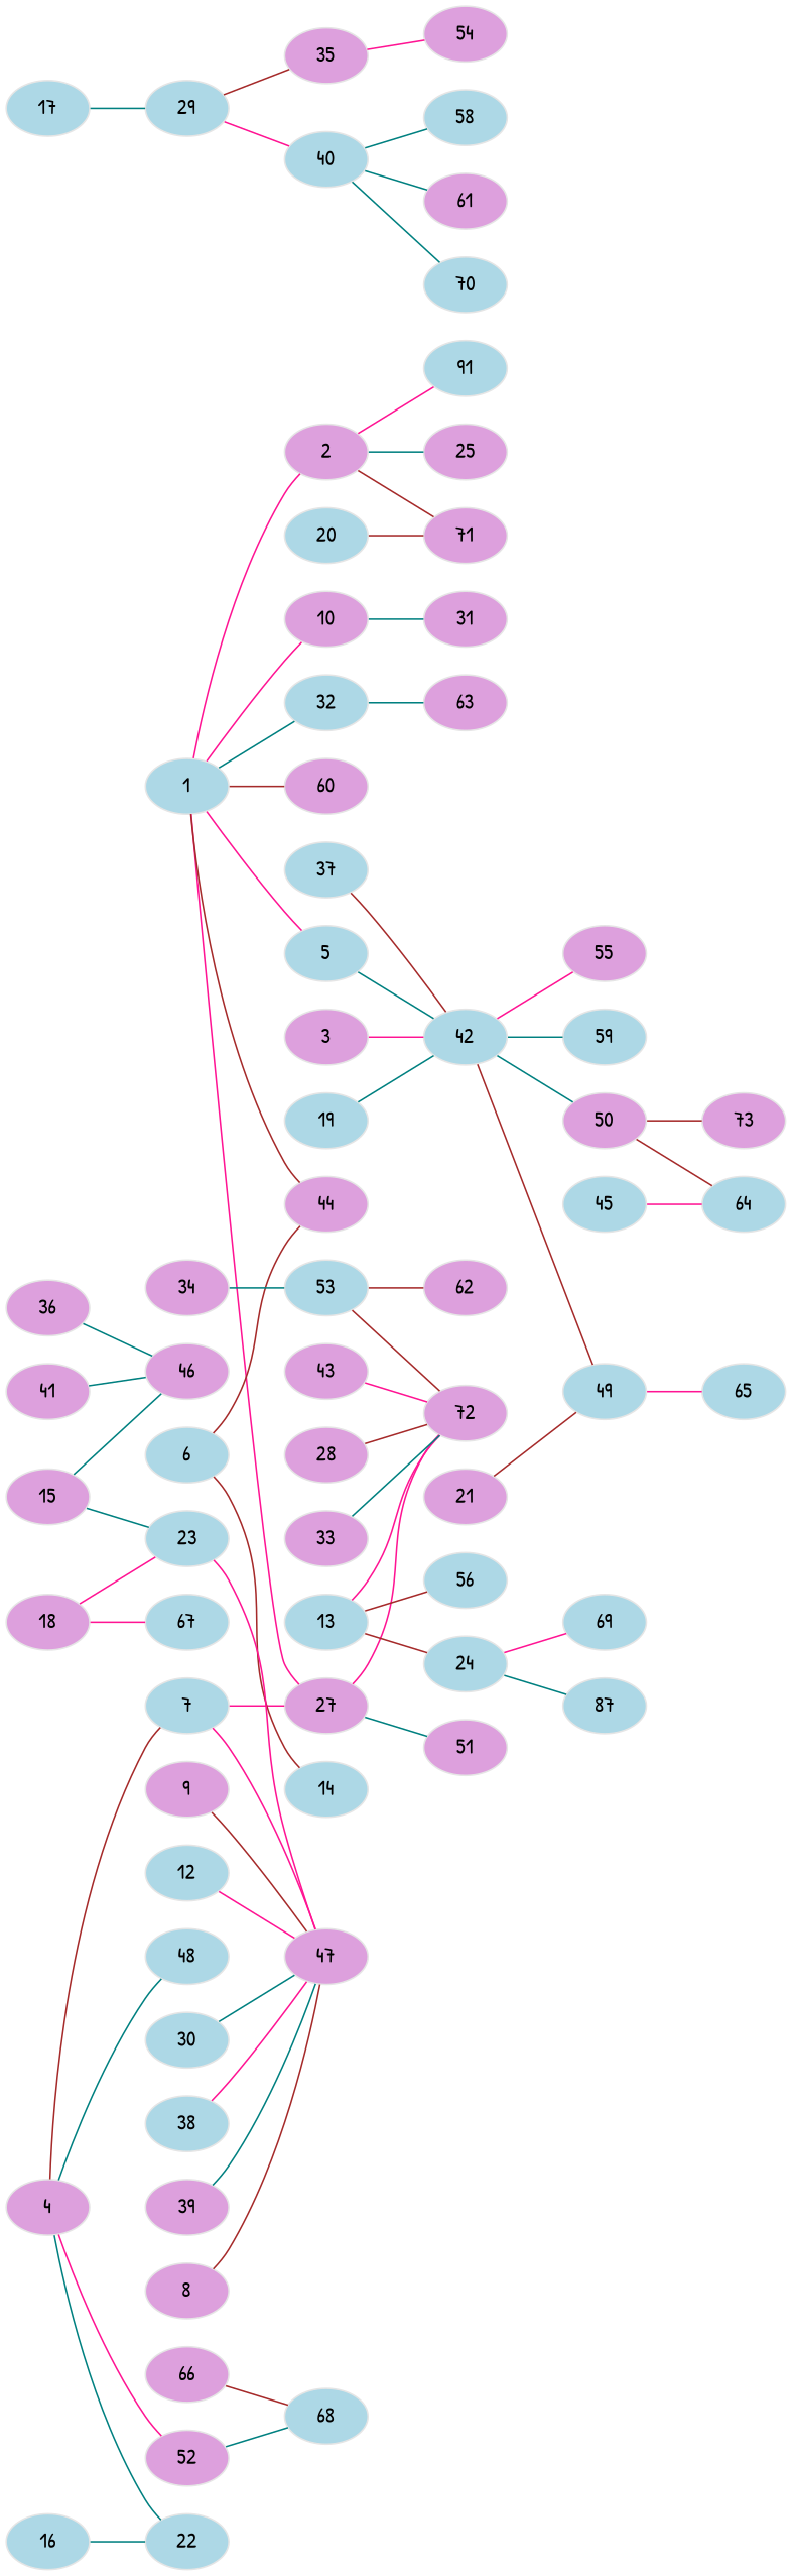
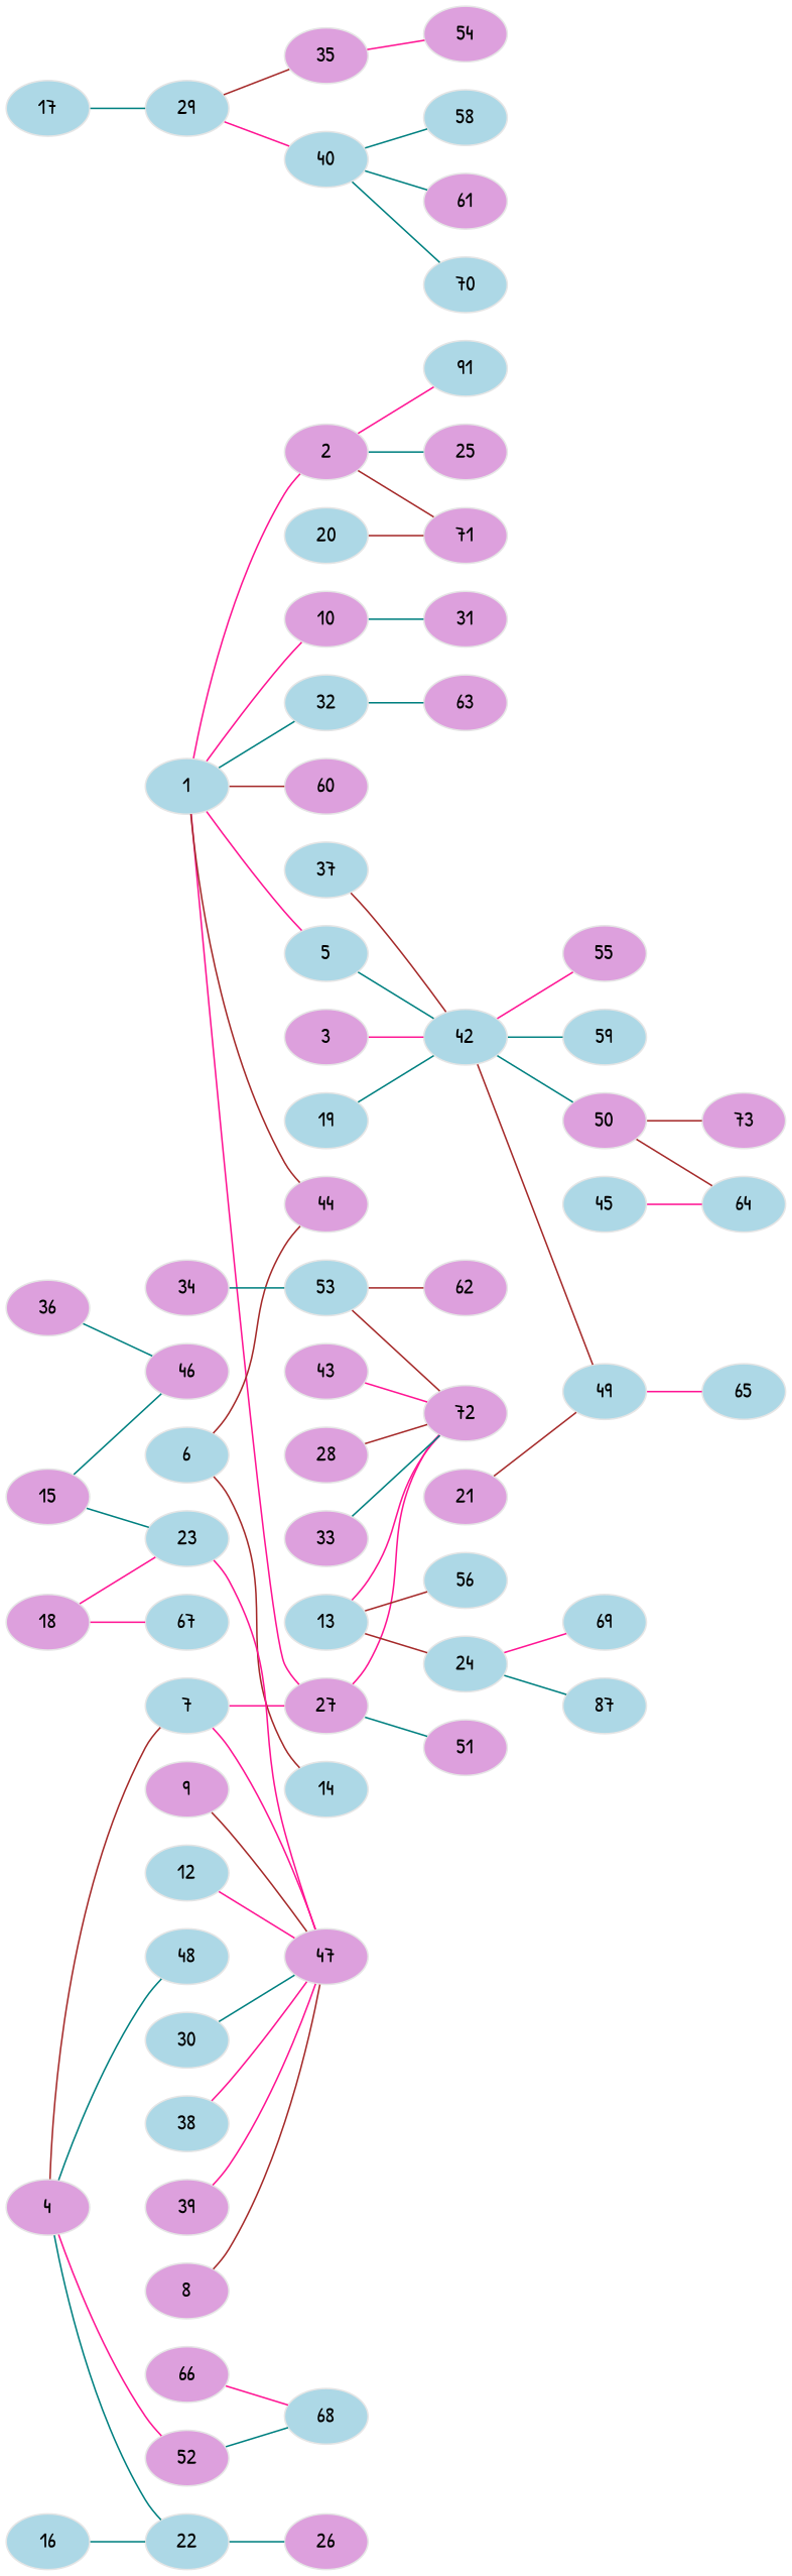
  graph {
    fontname="Patrick Hand"
    rankdir=LR
    node [color=gray90 fillcolor=plum fontname="Patrick Hand" style=filled]
    edge [color=teal fontname="Patrick Hand" weight=1.0]
    1 [fillcolor=lightblue]
    2
    5 [fillcolor=lightblue]
    10
    27
    32 [fillcolor=lightblue]
    44
    60
    n9 [fillcolor=lightblue label=91]
    25
    71
    42 [fillcolor=lightblue]
    31
    72
    51
    29 [fillcolor=lightblue]
    35
    40 [fillcolor=lightblue]
    63
    3
    49 [fillcolor=lightblue]
    50
    55
    59 [fillcolor=lightblue]
    7 [fillcolor=lightblue]
    4
    22 [fillcolor=lightblue]
    48 [fillcolor=lightblue]
    52
    47
+   26
    68 [fillcolor=lightblue]
    6 [fillcolor=lightblue]
    14 [fillcolor=lightblue]
    8
    9
    12 [fillcolor=lightblue]
    13 [fillcolor=lightblue]
    24 [fillcolor=lightblue]
    56 [fillcolor=lightblue]
    n41 [fillcolor=lightblue label=87]
    69 [fillcolor=lightblue]
    23 [fillcolor=lightblue]
    15
    46
    16 [fillcolor=lightblue]
    17 [fillcolor=lightblue]
    18
    67 [fillcolor=lightblue]
    19 [fillcolor=lightblue]
    20 [fillcolor=lightblue]
    21
    65 [fillcolor=lightblue]
    28
    54
    58 [fillcolor=lightblue]
    61
    70 [fillcolor=lightblue]
    30 [fillcolor=lightblue]
    33
    53 [fillcolor=lightblue]
    34
    62
    36
    37 [fillcolor=lightblue]
    38 [fillcolor=lightblue]
    39
-   41
    64 [fillcolor=lightblue]
    73
    43
    45 [fillcolor=lightblue]
    66
    1 -- 2 [color=deeppink]
    1 -- 5 [color=deeppink]
    1 -- 10 [color=deeppink]
    1 -- 27 [color=deeppink]
    1 -- 32
    1 -- 44 [color=brown]
    1 -- 60 [color=brown]
    2 -- n9 [color=deeppink]
    2 -- 25
    2 -- 71 [color=brown]
    5 -- 42
    10 -- 31
    27 -- 72 [color=deeppink]
    27 -- 51
    32 -- 63
    42 -- 49 [color=brown]
    42 -- 50
    42 -- 55 [color=deeppink]
    42 -- 59
    29 -- 35 [color=brown]
    29 -- 40 [color=deeppink]
    35 -- 54 [color=deeppink]
    40 -- 58
    40 -- 61
    40 -- 70
    3 -- 42 [color=deeppink]
    49 -- 65 [color=deeppink]
    50 -- 64 [color=brown]
    50 -- 73 [color=brown]
    7 -- 27 [color=deeppink]
    7 -- 47 [color=deeppink]
    4 -- 7 [color=brown]
    4 -- 22
    4 -- 48
    4 -- 52 [color=deeppink]
+   22 -- 26
    52 -- 68
    6 -- 44 [color=brown]
    6 -- 14 [color=brown]
    8 -- 47 [color=brown]
    9 -- 47 [color=brown]
    12 -- 47 [color=deeppink]
    13 -- 72 [color=deeppink]
    13 -- 24 [color=brown]
    13 -- 56 [color=brown]
    24 -- n41
    24 -- 69 [color=deeppink]
    23 -- 47 [color=deeppink]
    15 -- 23
    15 -- 46
    16 -- 22
    17 -- 29
    18 -- 23 [color=deeppink]
    18 -- 67 [color=deeppink]
    19 -- 42
    20 -- 71 [color=brown]
    21 -- 49 [color=brown]
    28 -- 72 [color=brown]
    30 -- 47
    33 -- 72
    53 -- 72 [color=brown]
    53 -- 62 [color=brown]
    34 -- 53
    36 -- 46
    37 -- 42 [color=brown]
    38 -- 47 [color=deeppink]
-   39 -- 47
-   41 -- 46
+   39 -- 47 [color=deeppink]
    43 -- 72 [color=deeppink]
    45 -- 64 [color=deeppink]
-   66 -- 68 [color=brown]
+   66 -- 68 [color=deeppink]
  }
